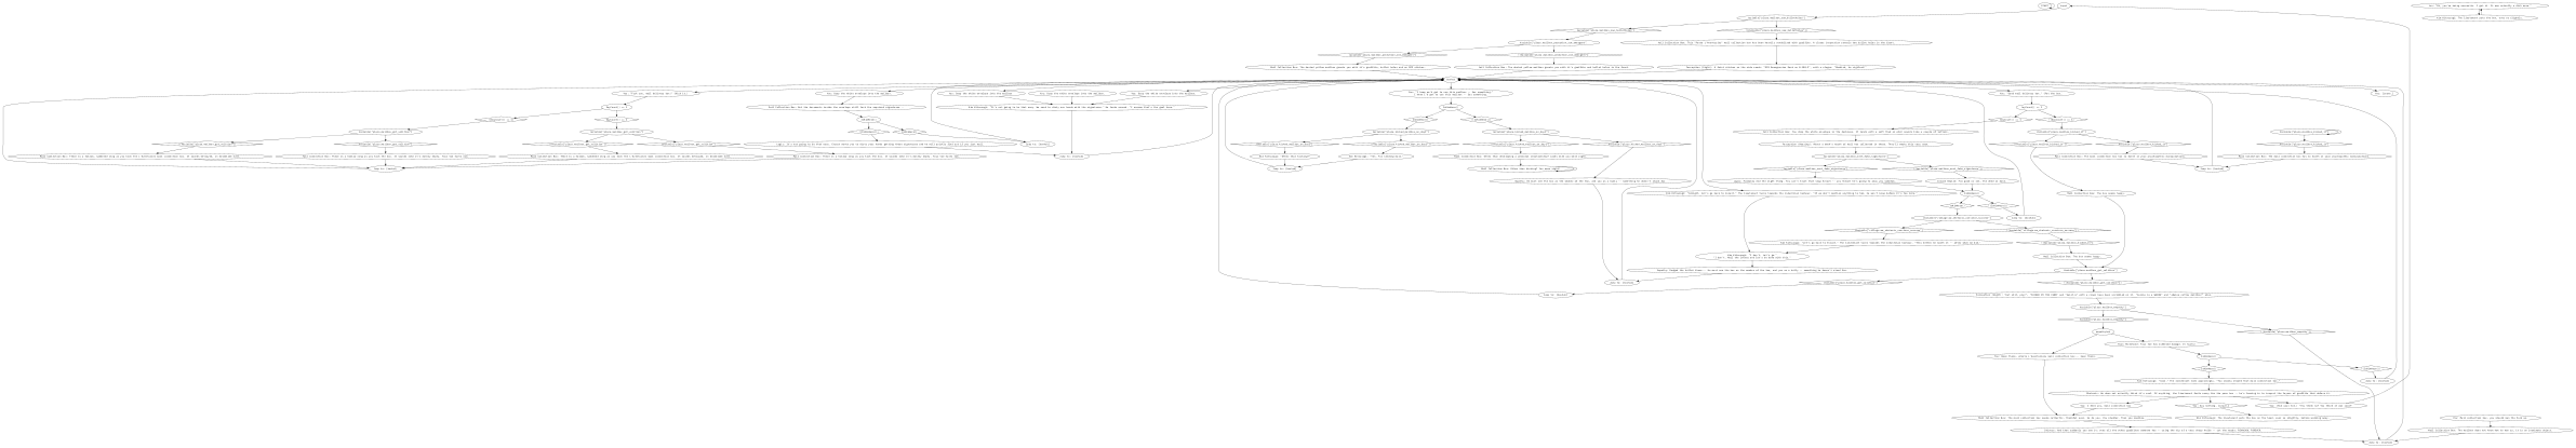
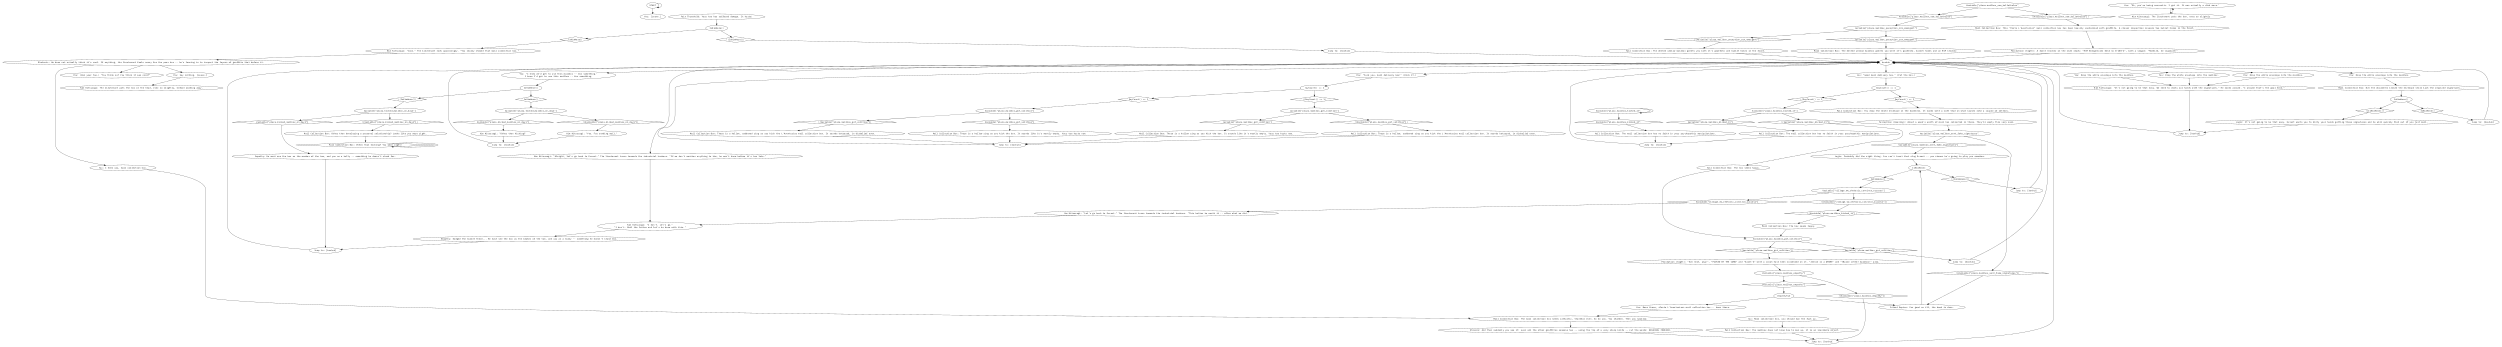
  digraph {
    fontname="IBM Plex Mono"
    node [fontname="IBM Plex Mono"]
    edge [fontname="IBM Plex Mono"]
    n1 [label=START]
-   n2 [label=input]
    n3 [label="Variable[\"plaza.mailbox_saw_bulletholes\"]"]
    n4 [label="Variable[\"plaza.mailbox_saw_bulletholes\"]" shape=diamond]
    n5 [label="!(Variable[\"plaza.mailbox_saw_bulletholes\"])" shape=diamond]
    n6 [label="Kim Kitsuragi: \"I don't. Let's go.\"\n\"I don't. Mail the letter and let's be done with this.\""]
    n7 [label="Empathy: Dodged the bullet there... He must see the box as the weaker of the two, and you as a bully -- something he doesn't stand for."]
    n8 [label="Jump to: [boxhub]"]
    n9 [label="Jump to: [boxhub]"]
    n10 [label=boxhub]
    n11 [label="Kim Kitsuragi: \"Alright, let's go back to Evrart.\" The lieutenant turns towards the industrial harbour. \"If we don't mention anything to him, he won't know before it's too late.\""]
    n12 [label="You: Drop the white envelope into the mailbox."]
    n13 [label="You: [Leave.]"]
    n14 [label="You: Drop the white envelope into the mailbox."]
    n15 [label="You: \"Good mail delivery box.\" (Pat the box.)"]
    n16 [label="You: \"Fuck you, mail delivery box!\" (Kick it.)"]
    n17 [label="You: Drop the white envelope into the mailbox."]
    n18 [label="You: \"I knew we'd get to use this mailbox -- for something.\"\nI knew I'd get to use this mailbox -- for something."]
    n19 [label="Pain Threshold: Your toe has suffered damage. It hurts!"]
    n20 [label="IsKimHere()"]
    n21 [label="IsKimHere()" shape=diamond]
    n22 [label="!(IsKimHere())" shape=diamond]
    n23 [label="You: I feel you, mail collection box."]
    n24 [label="Mail Collection Box: The mail collection box seems cathartic, thankful even. So do you. You shudder. Then you swallow."]
    n25 [label="Shivers: And then suddenly you see it: over all the other graffitos someone has -- using the tip of a very sharp knife -- cut the words: REVACHOL FOREVER."]
    n26 [label="You: \"Oh, you're being sarcastic. I get it. It was actually a dick move.\""]
    n27 [label="Kim Kitsuragi: The lieutenant pats the box, ever so slightly."]
    n28 [label="Empathy: He must see the box as the weaker of the two, and you as a bully -- something he doesn't stand for."]
-   n29 [label="Mail Collection Box: Other than kicking? You were right!"]
+   n29 [label="Mail Collection Box: Other than kicking? You were right!" shape=diamond]
    n30 [label="Jump to: [boxhub]"]
    n31 [label="Kim Kitsuragi: \"It's not going to be that easy. We need to dirty our hands with the signatures.\" He looks around. \"I assume that's the goal here.\""]
    n32 [label="Jump to: [boxhub]"]
    n33 [label="Mail Collection Box: You drop the white envelope in the darkness. It lands with a soft thud on what sounds like a couple of letters."]
    n34 [label="Perception (Hearing): About a week's worth of mail has collected in there. They'll empty this very soon."]
    n35 [label="Variable[\"plaza.mailbox_sent_fake_signatures\"]"]
    n36 [label="Variable[\"plaza.mailbox_kicked_it\"]"]
    n37 [label="Variable[\"plaza.mailbox_kicked_it\"]" shape=diamond]
    n38 [label="Mail Collection Box: The mail collection box has no faith in your psychopathic manipulations."]
    n39 [label="Jump to: [boxhub]"]
    n40 [label="!(Variable[\"plaza.mailbox_kicked_it\"])" shape=diamond]
    n41 [label="Mail Collection Box: The box seems happy."]
    n42 [label="Variable[\"plaza.mailbox_got_volition\"]"]
    n43 [label="You: Drop the white envelope into the mailbox."]
    n44 [label="Kim Kitsuragi: The lieutenant pats the box on the head, ever so slightly, before walking away."]
    n45 [label="Variable[\"plaza.kicked_mailbox_on_day1\"]"]
    n46 [label="Variable[\"plaza.kicked_mailbox_on_day1\"]" shape=diamond]
    n47 [label="!(Variable[\"plaza.kicked_mailbox_on_day1\"])" shape=diamond]
    n48 [label="Mail Collection Box: Other than developing a personal relationship? Looks like you were right."]
    n49 [label="Variable[\"plaza.mailbox_sent_fake_signatures\"]" shape=diamond]
    n50 [label="!(Variable[\"plaza.mailbox_sent_fake_signatures\"])" shape=diamond]
    n51 [label="Variable[\"village.ww_rhetoric_convince_success\"]"]
    n52 [label="Variable[\"village.ww_rhetoric_convince_success\"]" shape=diamond]
    n53 [label="!(Variable[\"village.ww_rhetoric_convince_success\"])" shape=diamond]
    n54 [label="Kim Kitsuragi: \"Let's go back to Evrart.\" The lieutenant turns towards the industrial harbour. \"This better be worth it -- after what we did.\""]
    n55 [label="Variable[\"plaza.mailbox_kicked_it\"]"]
    n56 [label="Variable[\"plaza.mailbox_kicked_it\"]" shape=diamond]
    n57 [label="!(Variable[\"plaza.mailbox_kicked_it\"])" shape=diamond]
    n58 [label="Mail Collection Box: The mail collection box has no faith in your psychopathic manipulations."]
    n59 [label="Mail Collection Box: The box seems happy."]
    n60 [label="Jump to: [boxhub]"]
    n61 [label="Inland Empire: For good or ill, the deed is done."]
    n62 [label="IsKimHere()"]
    n63 [label="IsKimHere()" shape=diamond]
    n64 [label="!(IsKimHere())" shape=diamond]
    n65 [label="DayCount() == 1"]
    n66 [label="DayCount() == 1" shape=diamond]
    n67 [label="!(DayCount() == 1)" shape=diamond]
    n68 [label="You: Mail collection box, you should man the fuck up."]
    n69 [label="Mail Collection Box: The mailbox does not know how to man up, it is an inanimate object."]
    n70 [label="Jump to: [boxhub]"]
    n71 [label="Kim Kitsuragi: \"Cool.\" The lieutenant nods approvingly. \"You really showed that mail collection box.\""]
    n72 [label="Jump to: [boxhub]"]
    n73 [label="Rhetoric: He does not actually think it's cool. If anything, the lieutenant feels sorry for the poor box -- he's leaning in to inspect the layers of graffito that deface it."]
    n74 [label="Mail Collection Box: The dented yellow mailbox greets you with it's graffito and bullet holes in the front."]
    n75 [label="DayCount() == 1"]
    n76 [label="DayCount() == 1" shape=diamond]
    n77 [label="!(DayCount() == 1)" shape=diamond]
    n78 [label="Variable[\"plaza.mailbox_empathy\"]"]
    n79 [label="Variable[\"plaza.mailbox_empathy\"]" shape=diamond]
    n80 [label="!(Variable[\"plaza.mailbox_empathy\"])" shape=diamond]
    n81 [label=empathyhub]
    n82 [label="You: Been there, *Poste L'Aventurier* mail collection box... been there."]
    n83 [label="Variable[\"plaza.mailbox_peception_rcm_emergent\"]"]
    n84 [label="Variable[\"plaza.mailbox_peception_rcm_emergent\"]" shape=diamond]
    n85 [label="!(Variable[\"plaza.mailbox_peception_rcm_emergent\"])" shape=diamond]
    n86 [label="Mail Collection Box: The dented yellow mailbox greets you with it's graffito, bullet holes and an RCM sticker."]
    n87 [label="IsKimHere()"]
    n88 [label="IsKimHere()" shape=diamond]
    n89 [label="!(IsKimHere())" shape=diamond]
    n90 [label="Variable[\"plaza.kicked_mailbox_on_day1\"]"]
    n91 [label="Variable[\"plaza.kicked_mailbox_on_day1\"]" shape=diamond]
    n92 [label="!(Variable[\"plaza.kicked_mailbox_on_day1\"])" shape=diamond]
    n93 [label="Jump to: [boxhub]"]
    n94 [label="Kim Kitsuragi: \"Other than kicking?\""]
    n95 [label="Kim Kitsuragi: \"Yes. For sending mail.\""]
    n96 [label="Perception (Sight): A faint sticker on the side reads: \"RCM Emergencies Desk no 8-100-2\", with a slogan: \"Mankind, be vigilant!\""]
    n97 [label="Perception (Sight): \"Eat shit, pig!\", \"FUCKED BY THE CUNN\" and \"Saint-G\" with a crown have been scribbled on it. \"Jennie is a WHORE\" and \"*Baise cette* mailbox!\" also."]
    n98 [label="Variable[\"plaza.mailbox_got_volition\"]"]
    n99 [label="Variable[\"plaza.mailbox_got_volition\"]" shape=diamond]
    n100 [label="!(Variable[\"plaza.mailbox_got_volition\"])" shape=diamond]
    n101 [label="Mail Collection Box: There is a hollow ring as you kick the box. It sounds like it's mostly empty. Your toe hurts now."]
    n102 [label="Mail Collection Box: There is a hollow, saddened ring as you kick the L'Aventurier mail collection box. It sounds betrayed, in disbelief even."]
    n103 [label="Mail Collection Box: But the documents inside the envelope still lack the required signatures..."]
    n104 [label="IsKimHere()"]
    n105 [label="Mail Collection Box: This \"Poste L'Aventurier\" mail collection box has been heavily vandalized with graffito. A closer inspection reveals two bullet holes in the front."]
    n106 [label="You: (Rub your toe.) \"You think so? You think it was cool?\""]
-   n107 [label="You: Say nothing. [Leave.]" shape=diamond]
+   n107 [label="You: Say nothing. [Leave.]"]
    n108 [label="Logic: It's not going to be that easy. Evrart wants you to dirty your hands getting these signatures and he will quickly find out if you just mail."]
    n109 [label="Variable[\"plaza.mailbox_got_volition\"]" shape=diamond]
    n110 [label="!(Variable[\"plaza.mailbox_got_volition\"])" shape=diamond]
    n111 [label="Jump to: [boxhub]"]
    n112 [label="IsKimHere()" shape=diamond]
    n113 [label="!(IsKimHere())" shape=diamond]
    n114 [label="Mail Collection Box: There is a hollow ring as you kick the box. It sounds like it's mostly empty. Your toe hurts now."]
    n115 [label="Variable[\"plaza.mailbox_got_volition\"]"]
    n116 [label="Variable[\"plaza.mailbox_got_volition\"]" shape=diamond]
    n117 [label="!(Variable[\"plaza.mailbox_got_volition\"])" shape=diamond]
    n118 [label="Mail Collection Box: There is a hollow, saddened ring as you kick the L'Aventurier mail collection box. It sounds betrayed, in disbelief even."]
    n119 [label="Logic: Probably did the right thing. You can't trust that slug Evrart -- you *know* he's going to play you somehow."]
    n1 -> n1
-   n2 -> n3
    n3 -> n4
    n3 -> n5
    n4 -> n83
    n5 -> n105
    n6 -> n7
    n7 -> n8
    n8 -> n10
    n9 -> n10
    n10 -> n11
    n10 -> n12
-   n10 -> n13
+   n1 -> n13
    n10 -> n14
    n10 -> n15
    n10 -> n16
    n10 -> n17
    n10 -> n18
    n11 -> n6
    n12 -> n31
    n14 -> n31
    n15 -> n65
    n16 -> n75
    n17 -> n103
    n18 -> n87
    n19 -> n20
    n20 -> n21
    n20 -> n22
    n21 -> n71
    n22 -> n72
    n23 -> n24
    n24 -> n25
    n25 -> n70
    n26 -> n27
    n27 -> n26
    n28 -> n8
    n29 -> n29
    n30 -> n10
    n31 -> n32
    n32 -> n10
    n33 -> n34
    n34 -> n35
    n35 -> n49
    n35 -> n50
    n36 -> n36
    n36 -> n37
    n37 -> n38
    n38 -> n39
    n39 -> n10
    n40 -> n41
    n41 -> n42
    n42 -> n109
    n42 -> n110
    n43 -> n31
    n45 -> n46
    n45 -> n47
    n46 -> n28
    n47 -> n48
    n48 -> n29
    n49 -> n119
    n50 -> n61
    n51 -> n52
    n51 -> n53
    n52 -> n54
    n53 -> n40
    n54 -> n6
    n55 -> n56
    n55 -> n57
    n56 -> n58
    n57 -> n59
    n58 -> n39
    n59 -> n42
    n60 -> n10
    n61 -> n62
    n62 -> n63
    n62 -> n64
    n63 -> n51
    n64 -> n93
    n65 -> n66
    n65 -> n67
    n66 -> n33
    n67 -> n55
    n68 -> n69
    n69 -> n70
    n70 -> n10
    n71 -> n73
    n72 -> n10
    n73 -> n23
    n73 -> n106
    n73 -> n107
    n74 -> n10
    n75 -> n76
    n75 -> n77
    n76 -> n115
    n77 -> n98
    n78 -> n79
    n78 -> n80
    n79 -> n81
    n80 -> n70
-   n81 -> n19
+   n81 -> n61
    n81 -> n82
    n82 -> n24
    n83 -> n84
    n83 -> n85
    n84 -> n86
    n85 -> n74
    n86 -> n10
    n87 -> n88
    n87 -> n89
    n88 -> n90
    n89 -> n45
    n90 -> n91
    n90 -> n92
    n91 -> n94
    n92 -> n95
    n93 -> n10
    n94 -> n60
    n95 -> n60
    n96 -> n10
    n97 -> n78
    n98 -> n99
    n98 -> n100
    n99 -> n101
    n100 -> n102
    n101 -> n9
    n102 -> n9
    n103 -> n104
    n104 -> n112
    n104 -> n113
    n105 -> n96
-   n106 -> n2
    n107 -> n44
    n108 -> n32
    n109 -> n111
    n110 -> n97
    n111 -> n10
    n112 -> n30
    n113 -> n108
    n114 -> n9
    n115 -> n116
    n115 -> n117
    n116 -> n114
    n117 -> n118
    n118 -> n9
    n119 -> n62
  }
